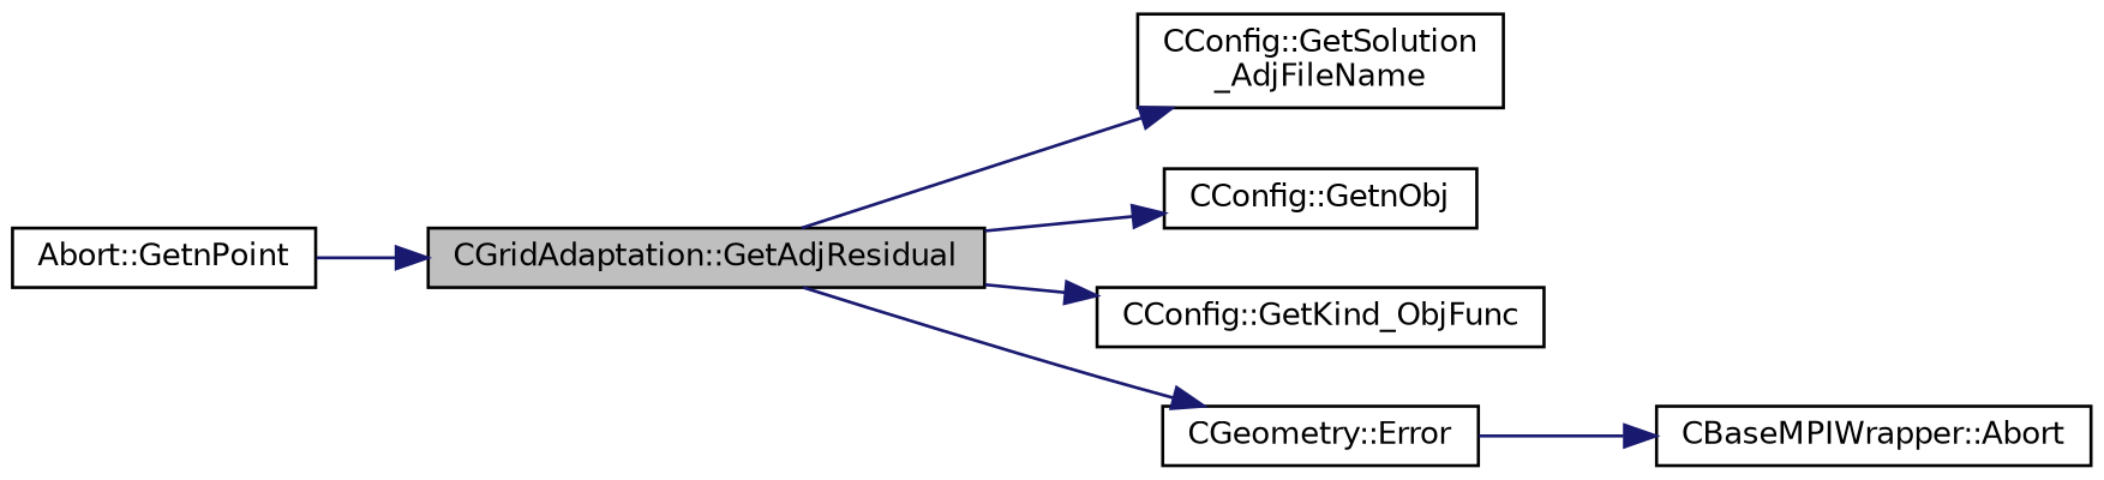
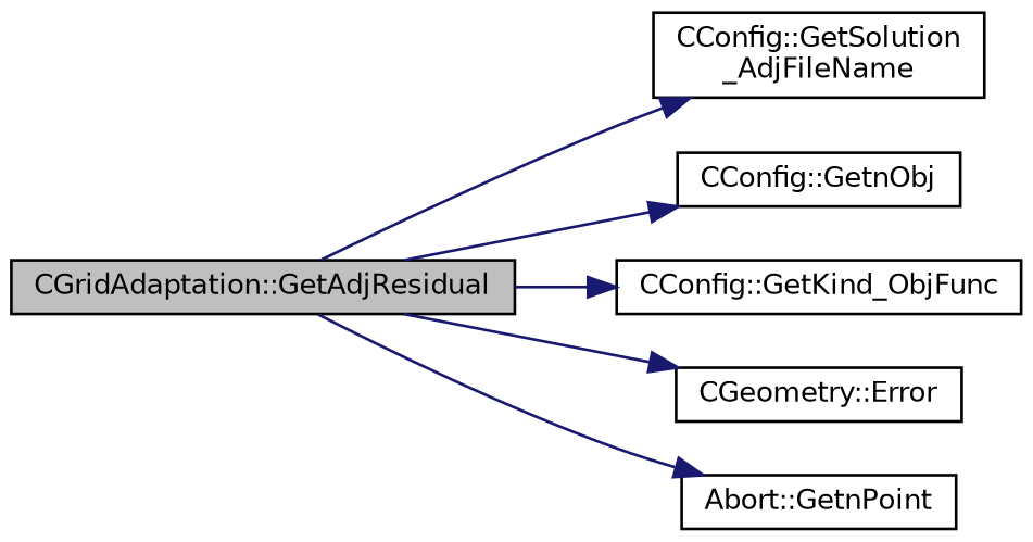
  digraph {
    rankdir=LR
    node [color=black fillcolor=white fontname=Helvetica fontsize=10 shape=record style=filled]
    edge [color=midnightblue fontname=Helvetica fontsize=10 labelfontname=Helvetica labelfontsize=10 style=solid]
    n1 [fillcolor=grey75 fontcolor=black height=0.2 label="CGridAdaptation::GetAdjResidual" width=0.4]
    n2 [height=0.2 label="CConfig::GetSolution\l_AdjFileName" width=0.4]
    n3 [height=0.2 label="CConfig::GetnObj" width=0.4]
    n4 [height=0.2 label="CConfig::GetKind_ObjFunc" width=0.4]
    n5 [height=0.2 label="CGeometry::Error" width=0.4]
    n6 [height=0.2 label="Abort::GetnPoint" width=0.4]
-   n7 [height=0.2 label="CBaseMPIWrapper::Abort" width=0.4]
    n1 -> n2
    n1 -> n3
    n1 -> n4
    n1 -> n5
-   n6 -> n1
-   n5 -> n7
+   n1 -> n6
  }
